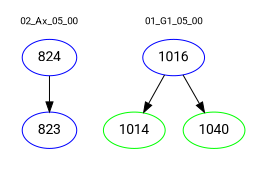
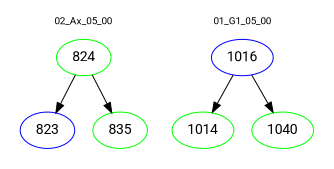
  digraph {
    fontname=Roboto
    node [color=blue fontname=Roboto]
    edge [color=black fontname=Roboto]
-   n1 [label=824]
+   n1 [color=green label=824]
    n2 [label=823]
+   n3 [color=green label=835]
    n4 [label=1016]
    n5 [color=green label=1014]
    n6 [color=green label=1040]
    subgraph cluster_1 {
      color=white
      fontsize=10
      label="02_Ax_05_00"
      n1
      n2
+     n3
    }
    subgraph cluster_2 {
      color=white
      fontsize=10
      label="01_G1_05_00"
      n4
      n5
      n6
    }
    n1 -> n2
+   n1 -> n3
    n4 -> n5
    n4 -> n6
  }
